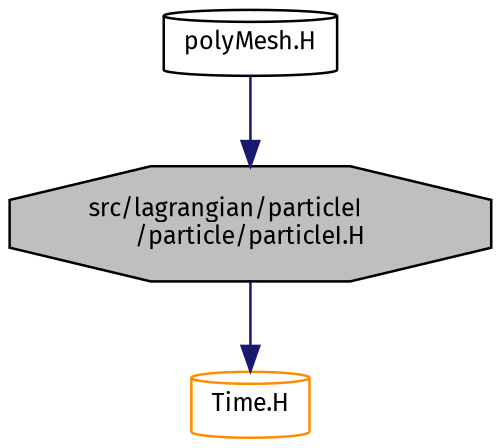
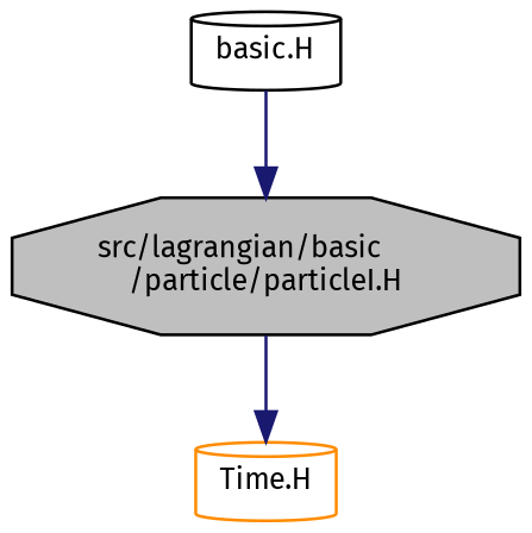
  digraph {
    fontname="Fira Sans"
    node [color=black fontname="Fira Sans" fontsize=10 shape=cylinder]
    edge [color=midnightblue fontname="Fira Sans" fontsize=10 labelfontname=FreeSans labelfontsize=10 style=solid]
-   n1 [fillcolor=grey75 fontcolor=black height=0.2 label="src/lagrangian/particleI\l/particle/particleI.H" shape=octagon style=filled width=0.4]
+   n1 [fillcolor=grey75 fontcolor=black height=0.2 label="src/lagrangian/basic\l/particle/particleI.H" shape=octagon style=filled width=0.4]
    n2 [color=darkorange height=0.2 label="Time.H" width=0.4]
-   n3 [height=0.2 label="polyMesh.H" width=0.4]
+   n3 [height=0.2 label="basic.H" width=0.4]
    n1 -> n2
    n3 -> n1
  }
